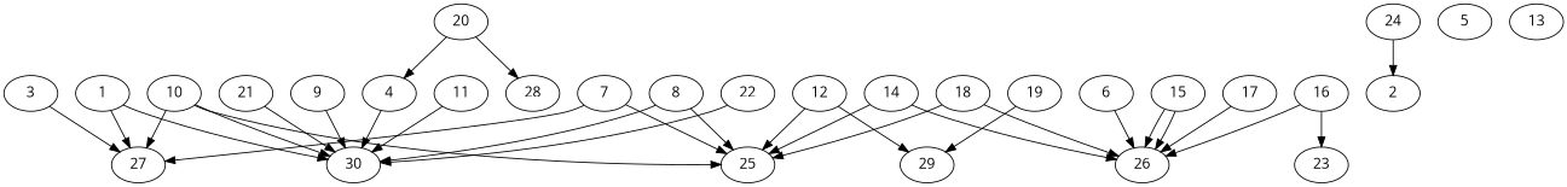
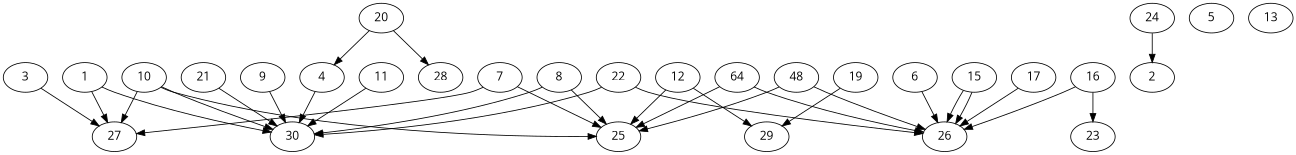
  digraph {
    fontname="Open Sans"
    node [alpha=0.18 fontname="Open Sans"]
    edge [fontname="Open Sans"]
    1 [alpha=0.09 expect_size=7966720]
    27 [alpha=0.20 expect_size=48129024]
    30 [alpha=0.07 expect_size=36434944]
    2 [alpha=0.14 expect_size=18089984]
    24 [alpha=0.08 expect_size=23622656]
    3 [alpha=0.19 expect_size=45160448]
    4 [alpha=0.13 expect_size=30959616]
    5 [expect_size=20808704]
    6 [alpha=0.04 expect_size=8593408]
    26 [alpha=0.10 expect_size=5883904]
    7 [expect_size=48419840]
    25 [expect_size=7176192]
    8 [alpha=0.12 expect_size=51155968]
    9 [alpha=0.09 expect_size=52241408]
    10 [alpha=0.02 expect_size=50975744]
    11 [alpha=0.11 expect_size=26090496]
    12 [alpha=0.03 expect_size=48092160]
    29 [expect_size=45392896]
    13 [alpha=0.06 expect_size=33297408]
-   14 [alpha=0.13 expect_size=31152128]
+   14 [alpha=0.13 expect_size=31152128 label=64]
    15 [alpha=0.19 expect_size=13706240]
    16 [expect_size=8526848]
    23 [alpha=0.04 expect_size=10248192]
    17 [alpha=0.16 expect_size=17662976]
-   18 [alpha=0.03 expect_size=13368320]
+   18 [alpha=0.03 expect_size=13368320 label=48]
    19 [alpha=0.16 expect_size=42642432]
    20 [alpha=0.05 expect_size=17482752]
    28 [alpha=0.09 expect_size=39269376]
    21 [alpha=0.16 expect_size=22743040]
    22 [alpha=0.12 expect_size=49202176]
    1 -> 27
    1 -> 30
    24 -> 2
    3 -> 27
    4 -> 30
    6 -> 26
    7 -> 27
    7 -> 25
    8 -> 30
    8 -> 25
    9 -> 30
    10 -> 27
    10 -> 30
    10 -> 25
    11 -> 30
    12 -> 25
    12 -> 29
    14 -> 26
    14 -> 25
    15 -> 26
    15 -> 26
    16 -> 26
    16 -> 23
    17 -> 26
    18 -> 26
    18 -> 25
    19 -> 29
    20 -> 4
    20 -> 28
    21 -> 30
    22 -> 30
+   22 -> 26
  }
